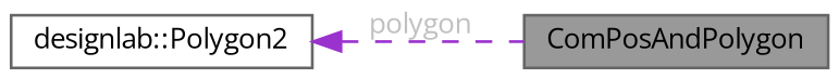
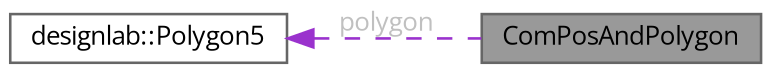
  digraph {
    rankdir=LR
    fontname="Open Sans"
    node [color=gray40 fontname="Open Sans" fontsize=10 shape=box style=filled]
    n1 [fillcolor=grey60 fontcolor=black height=0.2 label=ComPosAndPolygon width=0.4]
-   n2 [fillcolor=white height=0.2 label="designlab::Polygon2" width=0.4]
+   n2 [fillcolor=white height=0.2 label="designlab::Polygon5" width=0.4]
    n2 -> n1 [color=darkorchid3 dir=back fontcolor=grey fontname="Open Sans" fontsize=10 label=" polygon" labelfontname=Helvetica labelfontsize=10 style=dashed]
  }
